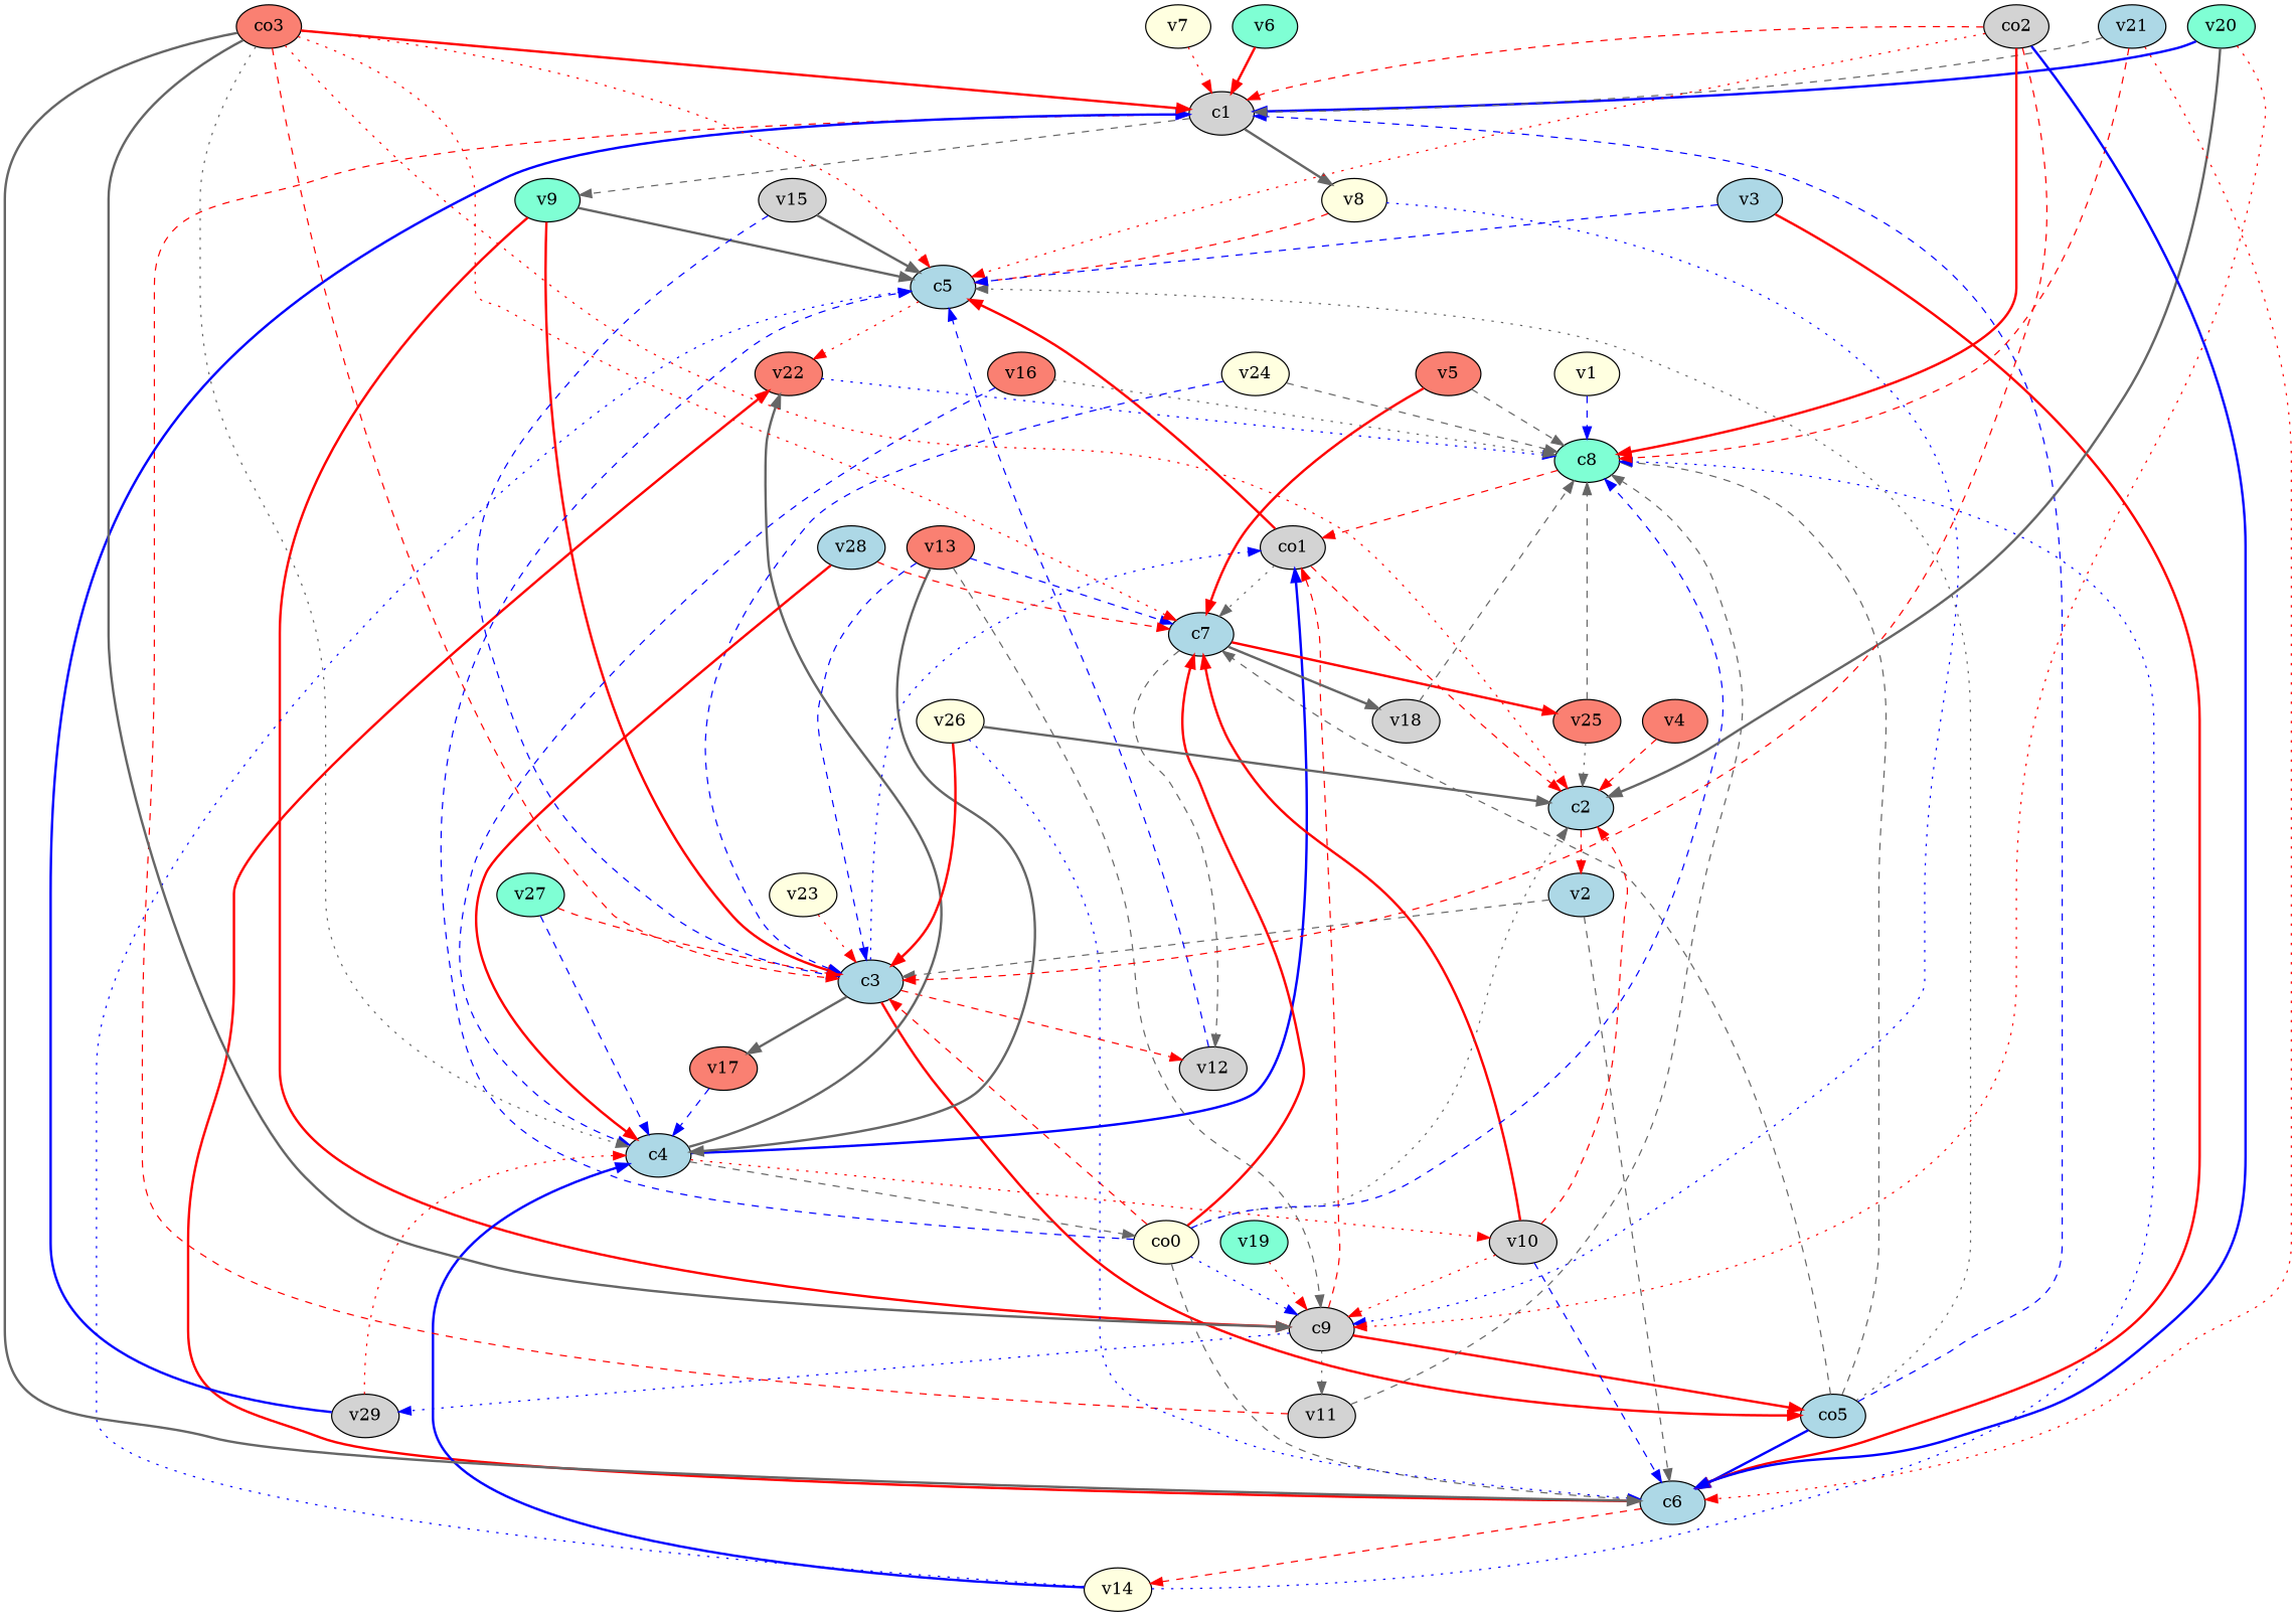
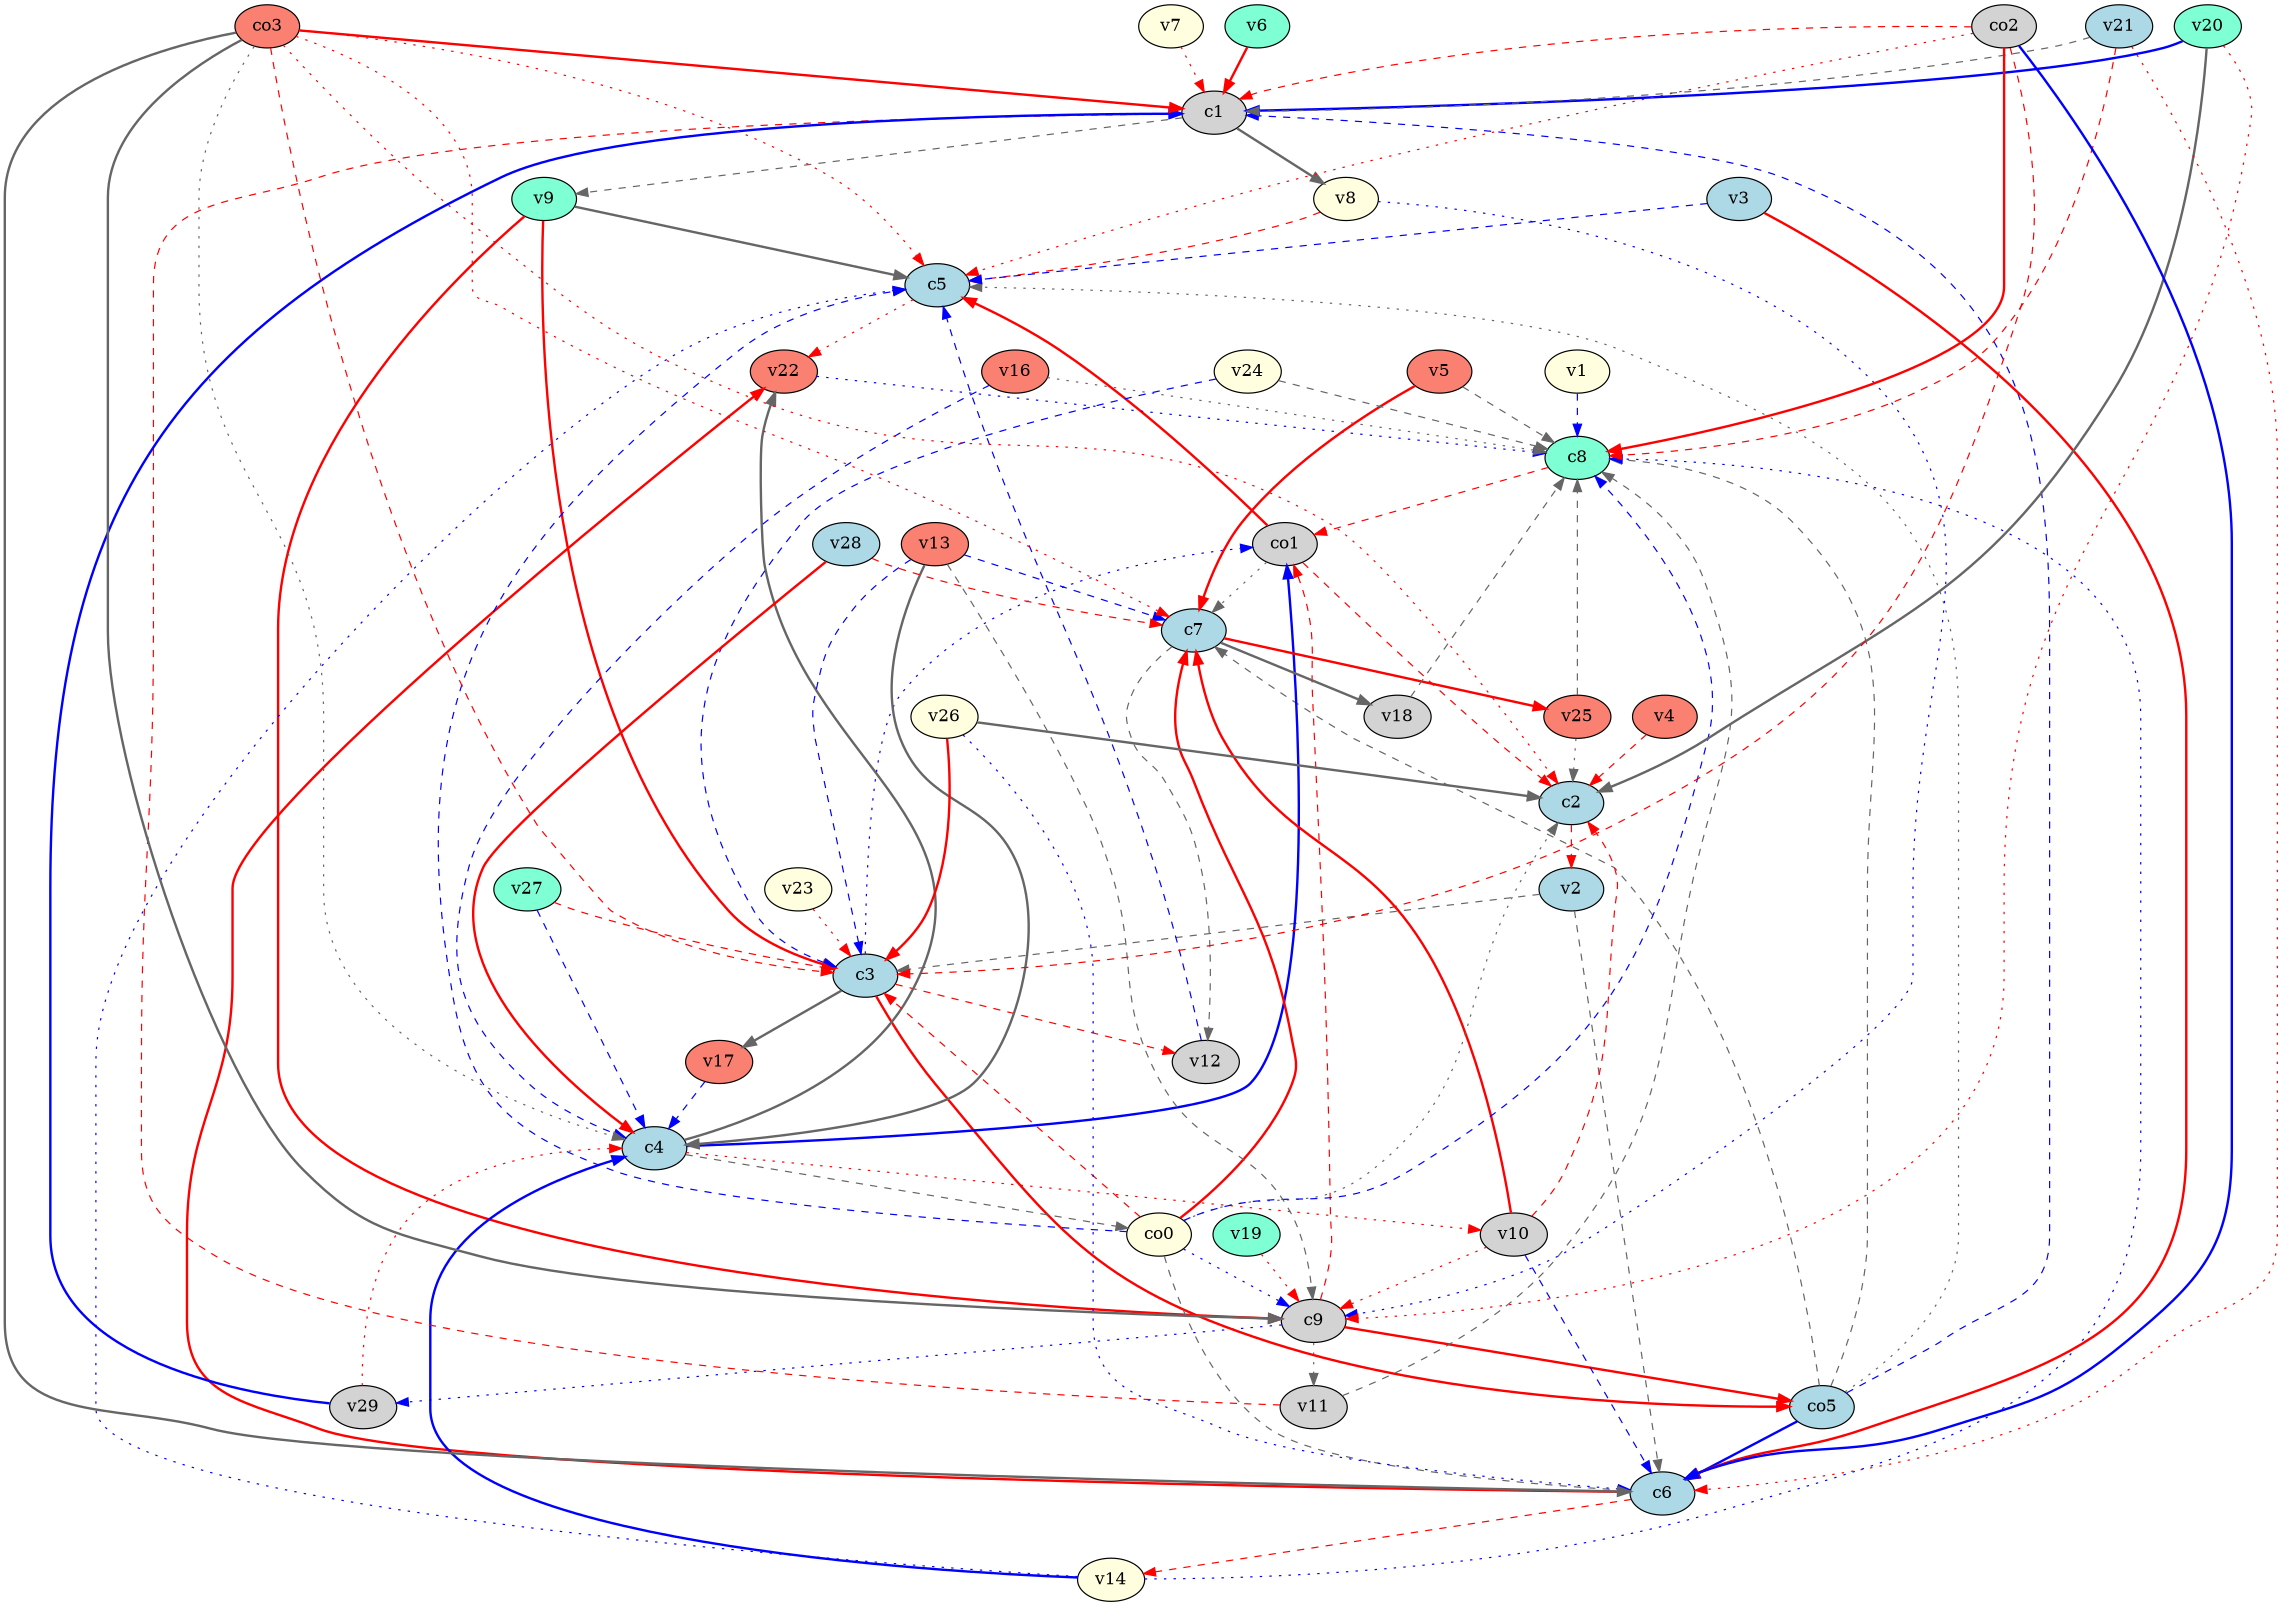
  strict digraph {
    node [fillcolor=lightblue style=filled]
    edge [color=red style=dashed weight=1]
    c1 [fillcolor=lightgrey]
    v8 [fillcolor=lightyellow]
    v9 [fillcolor=aquamarine]
    c5
    c9 [fillcolor=lightgrey]
    c3
    c2
    v2
    c6
    v12 [fillcolor=lightgrey]
    v17 [fillcolor=salmon]
    co1 [fillcolor=lightgrey]
    co5
    c4
    c7
    c8 [fillcolor=aquamarine]
    v10 [fillcolor=lightgrey]
    v22 [fillcolor=salmon]
    n19 [fillcolor=lightyellow label=co0]
    v14 [fillcolor=lightyellow]
    v18 [fillcolor=lightgrey]
    v25 [fillcolor=salmon]
    v11 [fillcolor=lightgrey]
    v29 [fillcolor=lightgrey]
    v1 [fillcolor=lightyellow]
    v3
    v4 [fillcolor=salmon]
    v5 [fillcolor=salmon]
    v6 [fillcolor=aquamarine]
    v7 [fillcolor=lightyellow]
    v13 [fillcolor=salmon]
-   v15 [fillcolor=lightgrey]
    v16 [fillcolor=salmon]
    v19 [fillcolor=aquamarine]
    v20 [fillcolor=aquamarine]
    v21
    v23 [fillcolor=lightyellow]
    v24 [fillcolor=lightyellow]
    v26 [fillcolor=lightyellow]
    v27 [fillcolor=aquamarine]
    v28
    co2 [fillcolor=lightgrey]
    co3 [fillcolor=salmon]
    c1 -> v8 [color=gray40 style=bold]
    c1 -> v9 [color=gray40]
    v8 -> c5
    v8 -> c9 [color=blue style=dotted]
    v9 -> c5 [color=gray40 style=bold]
    v9 -> c9 [style=bold]
    v9 -> c3 [style=bold]
    c5 -> v22 [style=dotted]
    c9 -> co1
    c9 -> co5 [style=bold]
    c9 -> v11 [color=gray40 style=dotted]
    c9 -> v29 [color=blue style=dotted]
    c3 -> v12
    c3 -> v17 [color=gray40 style=bold]
    c3 -> co1 [color=blue style=dotted]
    c3 -> co5 [style=bold]
    c2 -> v2
    v2 -> c3 [color=gray40]
    v2 -> c6 [color=gray40]
    c6 -> v22 [style=bold]
    c6 -> v14
    v12 -> c5 [color=blue]
    v17 -> c4 [color=blue]
    co1 -> c5 [style=bold]
    co1 -> c2
    co1 -> c7 [color=gray40 style=dotted]
    co5 -> c1 [color=blue]
    co5 -> c5 [color=gray40 style=dotted]
    co5 -> c6 [color=blue style=bold]
    co5 -> c7 [color=gray40]
    co5 -> c8 [color=gray40]
    c4 -> co1 [color=blue style=bold]
    c4 -> v10 [style=dotted]
    c4 -> v22 [color=gray40 style=bold]
    c4 -> n19 [color=gray40]
    c7 -> v12 [color=gray40]
    c7 -> v18 [color=gray40 style=bold]
    c7 -> v25 [style=bold]
    c8 -> co1
    v10 -> c9 [style=dotted]
    v10 -> c2
    v10 -> c6 [color=blue]
    v10 -> c7 [style=bold]
    v22 -> c8 [color=blue style=dotted]
    n19 -> c5 [color=blue]
    n19 -> c9 [color=blue style=dotted]
    n19 -> c3
    n19 -> c2 [color=gray40 style=dotted]
    n19 -> c6 [color=gray40]
    n19 -> c7 [style=bold]
    n19 -> c8 [color=blue]
    v14 -> c5 [color=blue style=dotted]
    v14 -> c4 [color=blue style=bold]
    v14 -> c8 [color=blue style=dotted]
    v18 -> c8 [color=gray40]
    v25 -> c2 [color=gray40 style=dotted]
    v25 -> c8 [color=gray40]
    v11 -> c1
    v11 -> c8 [color=gray40]
    v29 -> c1 [color=blue style=bold]
    v29 -> c4 [style=dotted]
    v1 -> c8 [color=blue]
    v3 -> c5 [color=blue]
    v3 -> c6 [style=bold]
    v4 -> c2
    v5 -> c7 [style=bold]
    v5 -> c8 [color=gray40]
    v6 -> c1 [style=bold]
    v7 -> c1 [style=dotted]
    v13 -> c9 [color=gray40]
    v13 -> c3 [color=blue]
    v13 -> c4 [color=gray40 style=bold]
    v13 -> c7 [color=blue]
-   v15 -> c5 [color=gray40 style=bold]
-   v15 -> c3 [color=blue]
    v16 -> c4 [color=blue]
    v16 -> c8 [color=gray40 style=dotted]
    v19 -> c9 [style=dotted]
    v20 -> c1 [color=blue style=bold]
    v20 -> c9 [style=dotted]
    v20 -> c2 [color=gray40 style=bold]
    v21 -> c1 [color=gray40]
    v21 -> c6 [style=dotted]
    v21 -> c8
    v23 -> c3 [style=dotted]
    v24 -> c3 [color=blue]
    v24 -> c8 [color=gray40]
    v26 -> c3 [style=bold]
    v26 -> c2 [color=gray40 style=bold]
    v26 -> c6 [color=blue style=dotted]
    v27 -> c3
    v27 -> c4 [color=blue]
    v28 -> c4 [style=bold]
    v28 -> c7
    co2 -> c1
    co2 -> c5 [style=dotted]
    co2 -> c3
    co2 -> c6 [color=blue style=bold]
    co2 -> c8 [style=bold]
    co3 -> c1 [style=bold]
    co3 -> c5 [style=dotted]
    co3 -> c9 [color=gray40 style=bold]
    co3 -> c3
    co3 -> c2 [style=dotted]
    co3 -> c6 [color=gray40 style=bold]
    co3 -> c4 [color=gray40 style=dotted]
    co3 -> c7 [style=dotted]
  }
